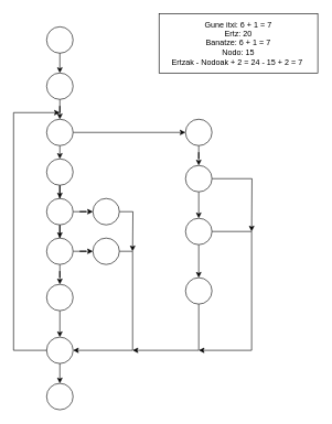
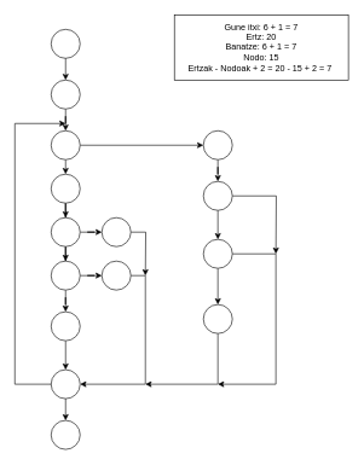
  <mxCell id="0" />
  <mxCell id="1" parent="0" />
  <mxCell id="2" value="" style="ellipse;whiteSpace=wrap;html=1;aspect=fixed;" vertex="1" parent="1"><mxGeometry x="70" y="40" width="40" height="40" as="geometry" /></mxCell>
  <mxCell id="3" style="edgeStyle=orthogonalEdgeStyle;rounded=0;orthogonalLoop=1;jettySize=auto;html=1;exitX=0.5;exitY=1;exitDx=0;exitDy=0;" edge="1" parent="1" source="4" target="7"><mxGeometry relative="1" as="geometry" /></mxCell>
  <mxCell id="4" value="" style="ellipse;whiteSpace=wrap;html=1;aspect=fixed;" vertex="1" parent="1"><mxGeometry x="70" y="110" width="40" height="40" as="geometry" /></mxCell>
  <mxCell id="5" style="edgeStyle=orthogonalEdgeStyle;rounded=0;orthogonalLoop=1;jettySize=auto;html=1;exitX=0.5;exitY=1;exitDx=0;exitDy=0;entryX=0.5;entryY=0;entryDx=0;entryDy=0;" edge="1" parent="1" source="7" target="9"><mxGeometry relative="1" as="geometry" /></mxCell>
  <mxCell id="6" style="edgeStyle=orthogonalEdgeStyle;rounded=0;orthogonalLoop=1;jettySize=auto;html=1;exitX=1;exitY=0.5;exitDx=0;exitDy=0;entryX=0;entryY=0.5;entryDx=0;entryDy=0;" edge="1" parent="1" source="7" target="34"><mxGeometry relative="1" as="geometry"><mxPoint x="280" y="200" as="targetPoint" /></mxGeometry></mxCell>
  <mxCell id="7" value="" style="ellipse;whiteSpace=wrap;html=1;aspect=fixed;" vertex="1" parent="1"><mxGeometry x="70" y="180" width="40" height="40" as="geometry" /></mxCell>
  <mxCell id="8" style="edgeStyle=orthogonalEdgeStyle;rounded=0;orthogonalLoop=1;jettySize=auto;html=1;exitX=0.5;exitY=1;exitDx=0;exitDy=0;" edge="1" parent="1" source="9" target="12"><mxGeometry relative="1" as="geometry" /></mxCell>
  <mxCell id="9" value="" style="ellipse;whiteSpace=wrap;html=1;aspect=fixed;" vertex="1" parent="1"><mxGeometry x="70" y="240" width="40" height="40" as="geometry" /></mxCell>
  <mxCell id="10" style="edgeStyle=orthogonalEdgeStyle;rounded=0;orthogonalLoop=1;jettySize=auto;html=1;exitX=0.5;exitY=1;exitDx=0;exitDy=0;" edge="1" parent="1" source="12" target="17"><mxGeometry relative="1" as="geometry" /></mxCell>
  <mxCell id="11" style="edgeStyle=orthogonalEdgeStyle;rounded=0;orthogonalLoop=1;jettySize=auto;html=1;exitX=1;exitY=0.5;exitDx=0;exitDy=0;" edge="1" parent="1" source="12" target="14"><mxGeometry relative="1" as="geometry" /></mxCell>
  <mxCell id="12" value="" style="ellipse;whiteSpace=wrap;html=1;aspect=fixed;" vertex="1" parent="1"><mxGeometry x="70" y="300" width="40" height="40" as="geometry" /></mxCell>
  <mxCell id="13" style="edgeStyle=orthogonalEdgeStyle;rounded=0;orthogonalLoop=1;jettySize=auto;html=1;exitX=1;exitY=0.5;exitDx=0;exitDy=0;" edge="1" parent="1" source="14"><mxGeometry relative="1" as="geometry"><mxPoint x="200" y="380" as="targetPoint" /></mxGeometry></mxCell>
  <mxCell id="14" value="" style="ellipse;whiteSpace=wrap;html=1;aspect=fixed;" vertex="1" parent="1"><mxGeometry x="140" y="300" width="40" height="40" as="geometry" /></mxCell>
  <mxCell id="15" style="edgeStyle=orthogonalEdgeStyle;rounded=0;orthogonalLoop=1;jettySize=auto;html=1;exitX=0.5;exitY=1;exitDx=0;exitDy=0;" edge="1" parent="1" source="17" target="21"><mxGeometry relative="1" as="geometry" /></mxCell>
  <mxCell id="16" style="edgeStyle=orthogonalEdgeStyle;rounded=0;orthogonalLoop=1;jettySize=auto;html=1;exitX=1;exitY=0.5;exitDx=0;exitDy=0;" edge="1" parent="1" source="17" target="19"><mxGeometry relative="1" as="geometry" /></mxCell>
  <mxCell id="17" value="" style="ellipse;whiteSpace=wrap;html=1;aspect=fixed;" vertex="1" parent="1"><mxGeometry x="70" y="360" width="40" height="40" as="geometry" /></mxCell>
  <mxCell id="18" style="edgeStyle=orthogonalEdgeStyle;rounded=0;orthogonalLoop=1;jettySize=auto;html=1;exitX=1;exitY=0.5;exitDx=0;exitDy=0;entryX=1;entryY=0.5;entryDx=0;entryDy=0;" edge="1" parent="1" source="19" target="26"><mxGeometry relative="1" as="geometry" /></mxCell>
  <mxCell id="19" value="" style="ellipse;whiteSpace=wrap;html=1;aspect=fixed;" vertex="1" parent="1"><mxGeometry x="140" y="360" width="40" height="40" as="geometry" /></mxCell>
  <mxCell id="20" style="edgeStyle=orthogonalEdgeStyle;rounded=0;orthogonalLoop=1;jettySize=auto;html=1;exitX=0.5;exitY=1;exitDx=0;exitDy=0;" edge="1" parent="1" source="21" target="26"><mxGeometry relative="1" as="geometry" /></mxCell>
  <mxCell id="21" value="" style="ellipse;whiteSpace=wrap;html=1;aspect=fixed;" vertex="1" parent="1"><mxGeometry x="70" y="430" width="40" height="40" as="geometry" /></mxCell>
  <mxCell id="22" value="" style="endArrow=classic;html=1;rounded=0;exitX=0.5;exitY=1;exitDx=0;exitDy=0;" edge="1" parent="1" source="2" target="4"><mxGeometry width="50" height="50" relative="1" as="geometry"><mxPoint x="130" y="270" as="sourcePoint" /><mxPoint x="180" y="220" as="targetPoint" /></mxGeometry></mxCell>
  <mxCell id="23" style="edgeStyle=orthogonalEdgeStyle;rounded=0;orthogonalLoop=1;jettySize=auto;html=1;exitX=0.5;exitY=1;exitDx=0;exitDy=0;" edge="1" parent="1" source="24"><mxGeometry relative="1" as="geometry"><mxPoint x="200" y="530" as="targetPoint" /><Array as="points"><mxPoint x="300" y="530" /></Array></mxGeometry></mxCell>
  <mxCell id="24" value="" style="ellipse;whiteSpace=wrap;html=1;aspect=fixed;" vertex="1" parent="1"><mxGeometry x="280" y="420" width="40" height="40" as="geometry" /></mxCell>
  <mxCell id="25" style="edgeStyle=orthogonalEdgeStyle;rounded=0;orthogonalLoop=1;jettySize=auto;html=1;exitX=0.5;exitY=1;exitDx=0;exitDy=0;entryX=0.5;entryY=0;entryDx=0;entryDy=0;" edge="1" parent="1" source="26" target="37"><mxGeometry relative="1" as="geometry" /></mxCell>
  <mxCell id="26" value="" style="ellipse;whiteSpace=wrap;html=1;aspect=fixed;" vertex="1" parent="1"><mxGeometry x="70" y="510" width="40" height="40" as="geometry" /></mxCell>
  <mxCell id="27" style="edgeStyle=orthogonalEdgeStyle;rounded=0;orthogonalLoop=1;jettySize=auto;html=1;exitX=0.5;exitY=1;exitDx=0;exitDy=0;" edge="1" parent="1" source="29" target="24"><mxGeometry relative="1" as="geometry" /></mxCell>
  <mxCell id="28" style="edgeStyle=orthogonalEdgeStyle;rounded=0;orthogonalLoop=1;jettySize=auto;html=1;exitX=1;exitY=0.5;exitDx=0;exitDy=0;" edge="1" parent="1" source="29"><mxGeometry relative="1" as="geometry"><mxPoint x="300" y="530" as="targetPoint" /><Array as="points"><mxPoint x="380" y="350" /><mxPoint x="380" y="530" /></Array></mxGeometry></mxCell>
  <mxCell id="29" value="" style="ellipse;whiteSpace=wrap;html=1;aspect=fixed;" vertex="1" parent="1"><mxGeometry x="280" y="330" width="40" height="40" as="geometry" /></mxCell>
  <mxCell id="30" style="edgeStyle=orthogonalEdgeStyle;rounded=0;orthogonalLoop=1;jettySize=auto;html=1;exitX=0.5;exitY=1;exitDx=0;exitDy=0;entryX=0.5;entryY=0;entryDx=0;entryDy=0;" edge="1" parent="1" source="32" target="29"><mxGeometry relative="1" as="geometry" /></mxCell>
  <mxCell id="31" style="edgeStyle=orthogonalEdgeStyle;rounded=0;orthogonalLoop=1;jettySize=auto;html=1;exitX=1;exitY=0.5;exitDx=0;exitDy=0;" edge="1" parent="1" source="32"><mxGeometry relative="1" as="geometry"><mxPoint x="380" y="350" as="targetPoint" /></mxGeometry></mxCell>
  <mxCell id="32" value="" style="ellipse;whiteSpace=wrap;html=1;aspect=fixed;" vertex="1" parent="1"><mxGeometry x="280" y="250" width="40" height="40" as="geometry" /></mxCell>
  <mxCell id="33" style="edgeStyle=orthogonalEdgeStyle;rounded=0;orthogonalLoop=1;jettySize=auto;html=1;exitX=0.5;exitY=1;exitDx=0;exitDy=0;" edge="1" parent="1" source="34" target="32"><mxGeometry relative="1" as="geometry" /></mxCell>
  <mxCell id="34" value="" style="ellipse;whiteSpace=wrap;html=1;aspect=fixed;" vertex="1" parent="1"><mxGeometry x="280" y="180" width="40" height="40" as="geometry" /></mxCell>
  <mxCell id="35" style="edgeStyle=orthogonalEdgeStyle;rounded=0;orthogonalLoop=1;jettySize=auto;html=1;exitX=0;exitY=0.5;exitDx=0;exitDy=0;" edge="1" parent="1" source="26"><mxGeometry relative="1" as="geometry"><mxPoint x="90" y="170" as="targetPoint" /><Array as="points"><mxPoint x="20" y="530" /><mxPoint x="20" y="170" /></Array></mxGeometry></mxCell>
- <mxCell id="36" value="Gune itxi: 6 + 1 = 7&lt;br&gt;Ertz: 20&lt;br&gt;Banatze: 6 + 1 = 7&lt;br&gt;Nodo: 15&lt;br&gt;Ertzak - Nodoak + 2 = 24 - 15 + 2 = 7&amp;nbsp;" style="rounded=0;whiteSpace=wrap;html=1;" vertex="1" parent="1"><mxGeometry x="240" y="20" width="240" height="90" as="geometry" /></mxCell>
+ <mxCell id="36" value="Gune itxi: 6 + 1 = 7&lt;br&gt;Ertz: 20&lt;br&gt;Banatze: 6 + 1 = 7&lt;br&gt;Nodo: 15&lt;br&gt;Ertzak - Nodoak + 2 = 20 - 15 + 2 = 7&amp;nbsp;" style="rounded=0;whiteSpace=wrap;html=1;" vertex="1" parent="1"><mxGeometry x="240" y="20" width="240" height="90" as="geometry" /></mxCell>
  <mxCell id="37" value="" style="ellipse;whiteSpace=wrap;html=1;aspect=fixed;" vertex="1" parent="1"><mxGeometry x="70" y="580" width="40" height="40" as="geometry" /></mxCell>
